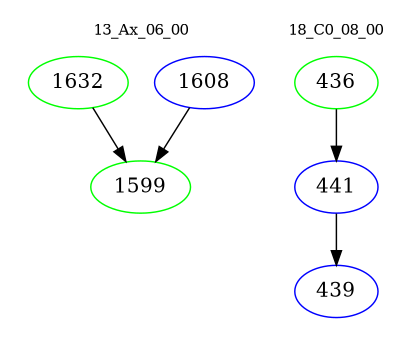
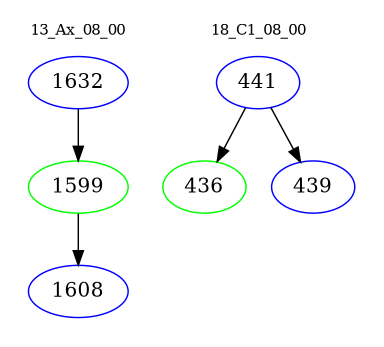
  digraph {
    node [color=blue]
    edge [color=black]
    n1 [label=1608]
    n2 [color=green label=1599]
-   n3 [color=green label=1632]
+   n3 [label=1632]
    n4 [label=441]
    n5 [color=green label=436]
    n6 [label=439]
    subgraph cluster_1 {
      color=white
      fontsize=10
-     label="13_Ax_06_00"
+     label="13_Ax_08_00"
      n1
      n2
      n3
    }
    subgraph cluster_2 {
      color=white
      fontsize=10
-     label="18_C0_08_00"
+     label="18_C1_08_00"
      n4
      n5
      n6
    }
-   n1 -> n2
+   n2 -> n1
    n3 -> n2
-   n5 -> n4
+   n4 -> n5
    n4 -> n6
  }
